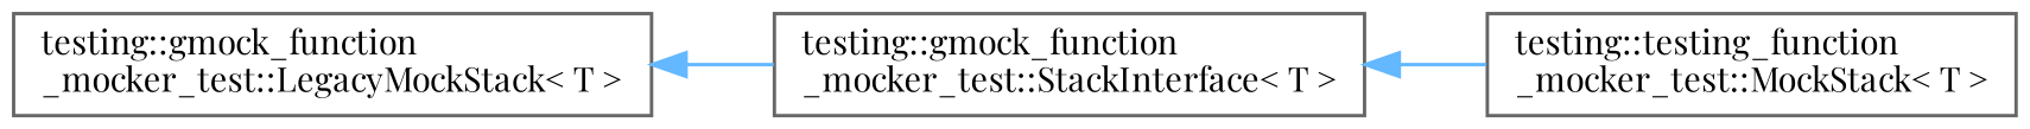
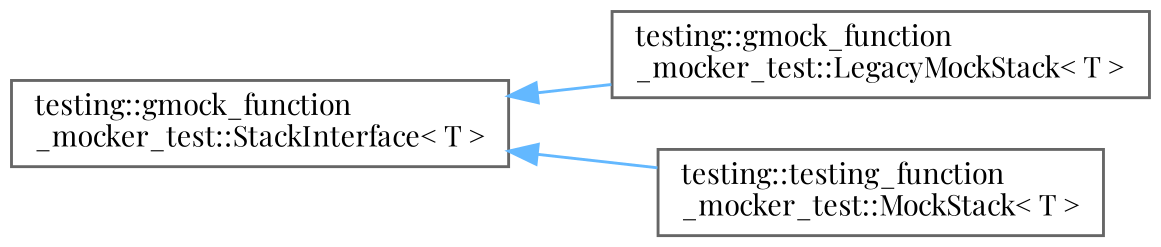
  digraph {
    fontname="Playfair Display"
    rankdir=LR
    node [color=grey40 fillcolor=white fontname="Playfair Display" fontsize=10 shape=box style=filled]
    edge [color=steelblue1 dir=back fontname="Playfair Display" fontsize=10 labelfontname=Helvetica labelfontsize=10 style=solid]
    n1 [height=0.2 label="testing::gmock_function\l_mocker_test::StackInterface\< T \>" width=0.4]
    n2 [height=0.2 label="testing::gmock_function\l_mocker_test::LegacyMockStack\< T \>" width=0.4]
    n3 [height=0.2 label="testing::testing_function\l_mocker_test::MockStack\< T \>" width=0.4]
-   n2 -> n1
+   n1 -> n2
    n1 -> n3
  }
